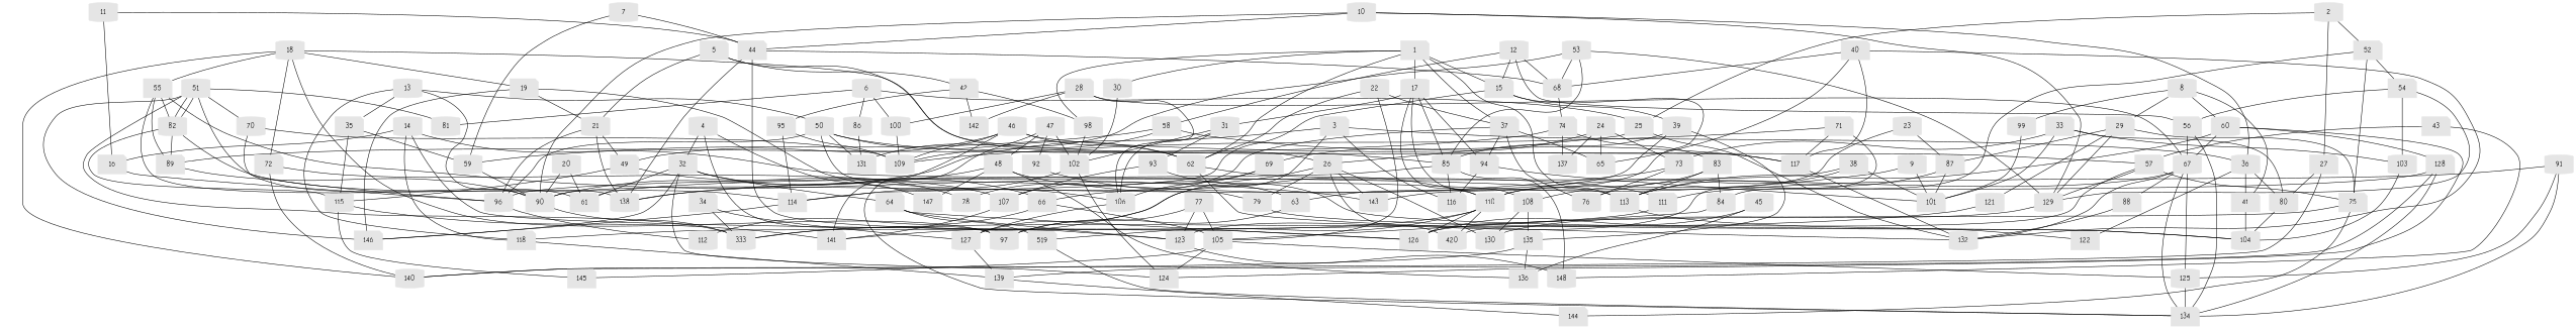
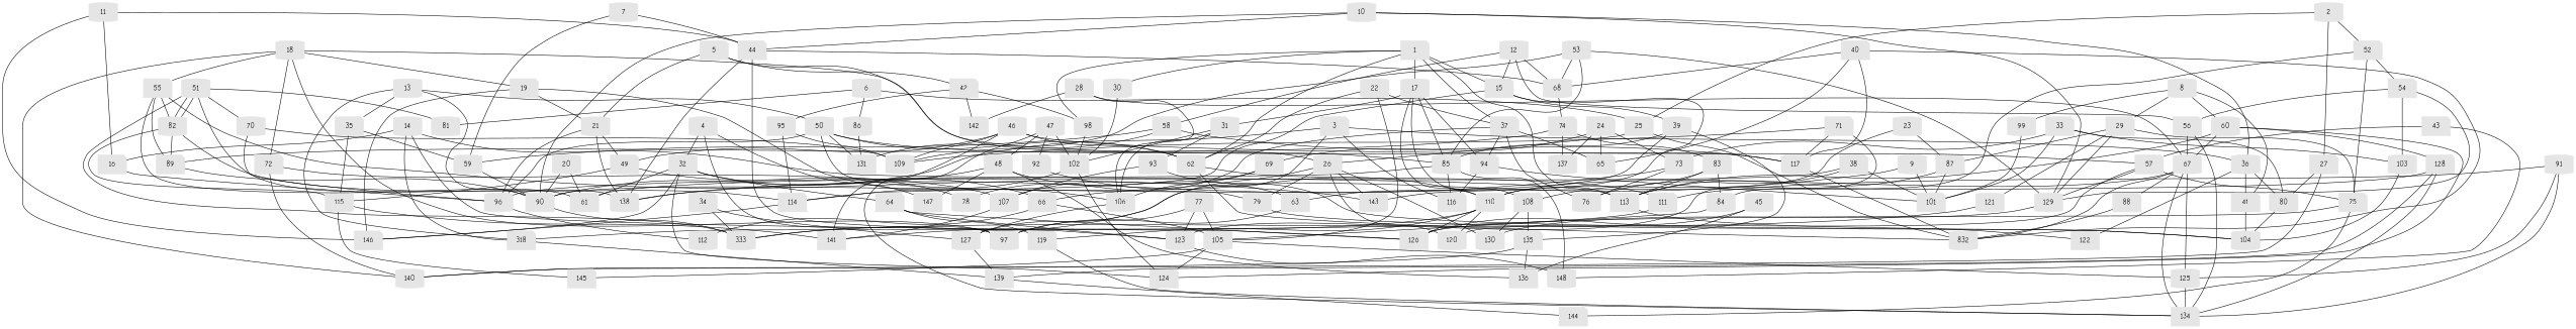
  graph {
    fontname="Comic Neue"
    node [color=gray90 fontname="Comic Neue" shape=note style=filled]
    edge [fontname="Comic Neue"]
    1
    15
    17 [shape=cylinder]
    30 [shape=cylinder]
    37
    62 [shape=cylinder]
    98 [shape=cylinder]
    113
    39 [shape=cylinder]
    63
    114
    31 [shape=cylinder]
    85 [shape=cylinder]
    94
    108
    110 [shape=cylinder]
    102
    65
    76 [shape=cylinder]
    78 [shape=cylinder]
-   132 [shape=cylinder]
+   132 [shape=cylinder label=832]
    111
    122
    2 [shape=cylinder]
    25
    27
    52
    26 [shape=cylinder]
    140 [shape=cylinder]
    80 [shape=cylinder]
    75
    54
    84 [shape=cylinder]
    36 [shape=cylinder]
    3
    90
    116
    127 [shape=cylinder]
    41
    n40 [label=333 shape=cylinder]
    139
    4 [shape=cylinder]
    32 [shape=cylinder]
    97 [shape=cylinder]
    147
    66
    146
    61
    64
    124
    21 [shape=cylinder]
    5
    42
    96 [shape=cylinder]
    49
    138 [shape=cylinder]
    79 [shape=cylinder]
-   120 [shape=cylinder label=420]
+   120 [shape=cylinder]
    130 [shape=cylinder]
    143 [shape=cylinder]
    142
    95
    6 [shape=cylinder]
    81 [shape=cylinder]
    86 [shape=cylinder]
-   100 [shape=cylinder]
    131
    109 [shape=cylinder]
    7 [shape=cylinder]
    44
    59 [shape=cylinder]
    68 [shape=cylinder]
    123 [shape=cylinder]
    8 [shape=cylinder]
    29
    60 [shape=cylinder]
    99 [shape=cylinder]
    129 [shape=cylinder]
    87
    121 [shape=cylinder]
    104 [shape=cylinder]
    67 [shape=cylinder]
    128
    101
    9 [shape=cylinder]
    105 [shape=cylinder]
    112 [shape=cylinder]
    10 [shape=cylinder]
    11 [shape=cylinder]
    16
    12 [shape=cylinder]
    56
    58
    134
    117 [shape=cylinder]
    74
    13 [shape=cylinder]
    35
    50 [shape=cylinder]
-   118
+   118 [label=318]
    115 [shape=cylinder]
    14 [shape=cylinder]
    126
    135
    106 [shape=cylinder]
    93
    148 [shape=cylinder]
    141
-   119 [label=519]
+   119
    18 [shape=cylinder]
    19
    55
    72
    82 [shape=cylinder]
    89
    107 [shape=cylinder]
    20 [shape=cylinder]
    22 [shape=cylinder]
    125 [shape=cylinder]
    145
    23 [shape=cylinder]
    24
    69
    73
    137 [shape=cylinder]
    28
    88
    144
    33
    103 [shape=cylinder]
    34
    38
    136
    40
    43
    57
    45 [shape=cylinder]
    46 [shape=cylinder]
    47 [shape=cylinder]
    48
    92
    51 [shape=cylinder]
    70 [shape=cylinder]
    53 [shape=cylinder]
    83
    71
    77
    91 [shape=cylinder]
    1 -- 15
    1 -- 17
    1 -- 30
    1 -- 37
    1 -- 62
    1 -- 98
    1 -- 113
    15 -- 39
    15 -- 63
    15 -- 114
    17 -- 31
    17 -- 85
    17 -- 94
    17 -- 108
    17 -- 110
    30 -- 102
    37 -- 94
    37 -- 65
    37 -- 76
    37 -- 78
    62 -- 132
    62 -- 111
    98 -- 102
    113 -- 122
    39 -- 85
    39 -- 90
    39 -- 135
    63 -- 97
    114 -- 146
    31 -- 102
    31 -- 106
    31 -- 93
    85 -- 116
    85 -- 96
    85 -- 148
    94 -- 116
    94 -- 101
    108 -- 130
    108 -- 135
    110 -- 120
    110 -- 126
    110 -- 141
    110 -- 119
    102 -- 114
    102 -- 124
    111 -- 118
    2 -- 25
    2 -- 27
    2 -- 52
    25 -- 132
    25 -- 26
    27 -- 140
    27 -- 80
    52 -- 75
    52 -- 54
    52 -- 84
    26 -- n40
    26 -- 79
    26 -- 120
    26 -- 130
    26 -- 143
    80 -- 104
    75 -- 126
    75 -- 144
    54 -- 129
    54 -- 56
    54 -- 103
    84 -- 105
    36 -- 122
    36 -- 80
    36 -- 41
    3 -- 36
    3 -- 90
    3 -- 116
    3 -- 127
    90 -- n40
    127 -- 139
    41 -- 104
    139 -- 144
    4 -- 32
    4 -- 97
    4 -- 147
    32 -- 66
    32 -- 146
    32 -- 61
    32 -- 64
    32 -- 124
    66 -- 105
    66 -- 112
    64 -- 123
    64 -- 126
    64 -- 119
    21 -- 96
    21 -- 49
    21 -- 138
    5 -- 26
    5 -- 21
    5 -- 42
    42 -- 98
    42 -- 142
    42 -- 95
    96 -- 112
    49 -- 78
    49 -- 115
    79 -- 104
    95 -- 114
    95 -- 109
    6 -- 25
    6 -- 81
    6 -- 86
-   6 -- 100
    86 -- 131
-   100 -- 109
    7 -- 44
    7 -- 59
    44 -- 138
    44 -- 68
    44 -- 123
    59 -- 90
    68 -- 74
    123 -- 148
    8 -- 41
    8 -- 29
    8 -- 60
    8 -- 99
    29 -- 75
    29 -- 129
    29 -- 87
    29 -- 121
    60 -- 113
    60 -- 124
    60 -- 67
    60 -- 128
    99 -- 101
    129 -- 130
    87 -- 113
    87 -- 101
    121 -- n40
    67 -- 110
    67 -- 132
    67 -- 134
    67 -- 125
    67 -- 88
    128 -- 139
    128 -- 143
    128 -- 134
    9 -- 66
    9 -- 101
    105 -- 124
    105 -- 125
    105 -- 145
    10 -- 36
    10 -- 90
    10 -- 44
    10 -- 129
-   51 -- 146
+   11 -- 146
    11 -- 44
    11 -- 16
    16 -- 96
    12 -- 15
    12 -- 68
    12 -- 56
    12 -- 58
    56 -- 67
    56 -- 134
    58 -- 109
    58 -- 59
    58 -- 117
    117 -- 132
    74 -- 89
    74 -- 137
    74 -- 83
    13 -- 90
    13 -- 35
    13 -- 50
    13 -- 118
    35 -- 59
    35 -- 115
    50 -- 62
    50 -- 85
    50 -- 96
    50 -- 79
    50 -- 131
    118 -- 139
    115 -- 141
    115 -- 145
    14 -- 113
    14 -- 16
    14 -- 118
    14 -- 126
    135 -- 140
    135 -- 136
    106 -- 127
    93 -- 104
    93 -- 107
    119 -- 134
    18 -- 140
    18 -- 97
    18 -- 117
    18 -- 19
    18 -- 55
    18 -- 72
    19 -- 146
    19 -- 21
    19 -- 106
    55 -- 138
    55 -- 143
    55 -- 82
    55 -- 89
    72 -- 140
    72 -- 107
    82 -- 114
    82 -- 115
    82 -- 89
    89 -- 90
    107 -- 141
    20 -- 90
    20 -- 61
    22 -- 37
    22 -- 62
    22 -- 105
    125 -- 134
    23 -- 110
    23 -- 87
    24 -- 65
    24 -- 69
    24 -- 73
    24 -- 137
    69 -- 106
    69 -- 107
    73 -- 76
    73 -- 138
    28 -- 142
-   28 -- 100
    28 -- 67
    28 -- 106
    88 -- 132
    33 -- 80
    33 -- 101
    33 -- 73
    33 -- 103
    103 -- 104
    34 -- 127
    34 -- n40
    38 -- 76
    38 -- 61
    38 -- 101
    40 -- 65
    40 -- 132
    40 -- 68
    40 -- 117
    43 -- 148
    43 -- 57
    57 -- 75
    57 -- 120
    57 -- 129
    45 -- 126
    45 -- 136
    46 -- 62
    46 -- 49
    46 -- 109
    46 -- 141
    46 -- 57
    47 -- 102
    47 -- 134
    47 -- 48
    47 -- 92
    48 -- 63
    48 -- 147
    48 -- 138
    48 -- 136
    92 -- 110
    51 -- n40
    51 -- 61
    51 -- 81
    51 -- 82
    51 -- 82
    51 -- 70
    70 -- 96
    70 -- 109
    53 -- 85
    53 -- 131
    53 -- 68
    53 -- 129
    83 -- 113
    83 -- 108
    83 -- 84
    71 -- 109
    71 -- 123
    71 -- 117
    77 -- 97
    77 -- 123
    77 -- 105
    91 -- 111
    91 -- 134
    91 -- 125
  }
